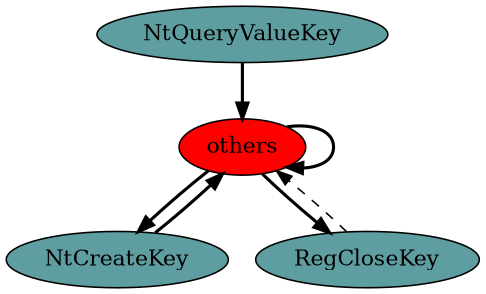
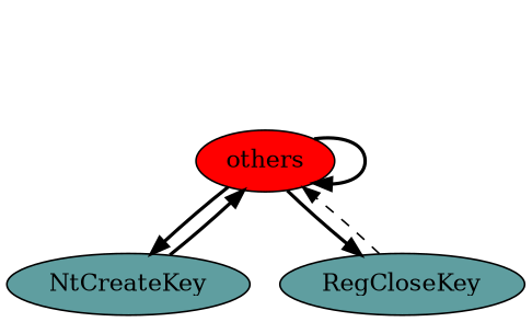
  digraph {
    node [fillcolor=cadetblue style=filled]
    edge [style=bold]
    n1 [fillcolor=red label=others]
    n2 [label=NtCreateKey]
    n3 [label=RegCloseKey]
-   n4 [label=NtQueryValueKey]
    n1 -> n1
    n1 -> n2
    n1 -> n3
    n2 -> n1
    n3 -> n1 [style=dashed]
-   n4 -> n1
  }
